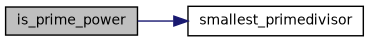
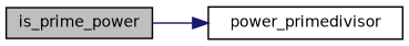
  digraph {
    rankdir=LR
    node [color=black fontname=Helvetica fontsize=10 shape=record style=filled]
    n1 [fillcolor=grey75 fontcolor=black height=0.2 label=is_prime_power width=0.4]
-   n2 [fillcolor=white height=0.2 label=smallest_primedivisor width=0.4]
+   n2 [fillcolor=white height=0.2 label=power_primedivisor width=0.4]
    n1 -> n2 [color=midnightblue fontname=Helvetica fontsize=10 labelfontname=Helvetica labelfontsize=10 style=solid]
  }
